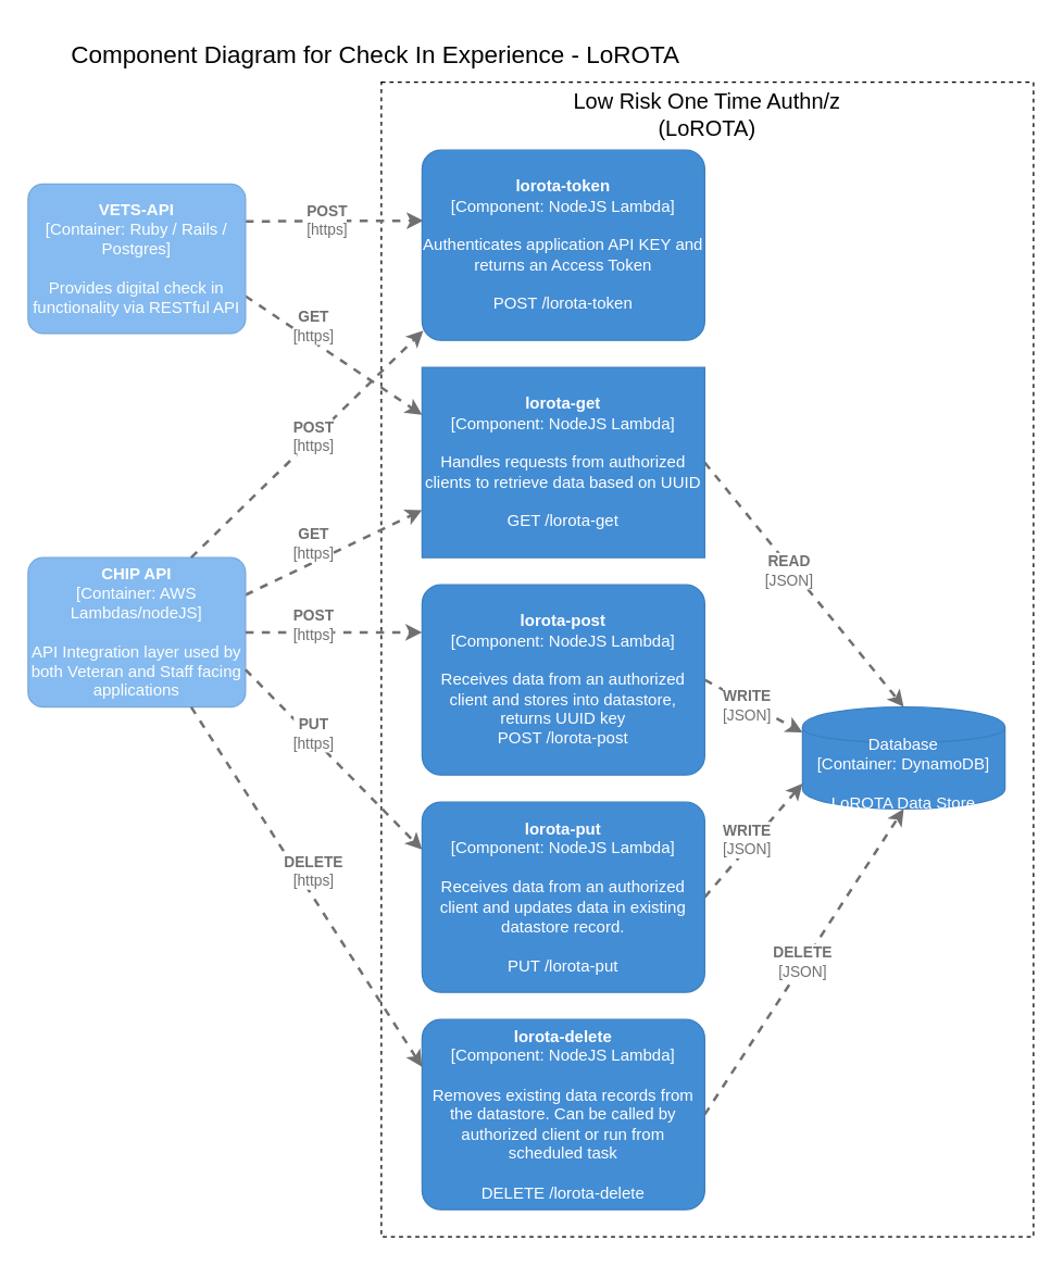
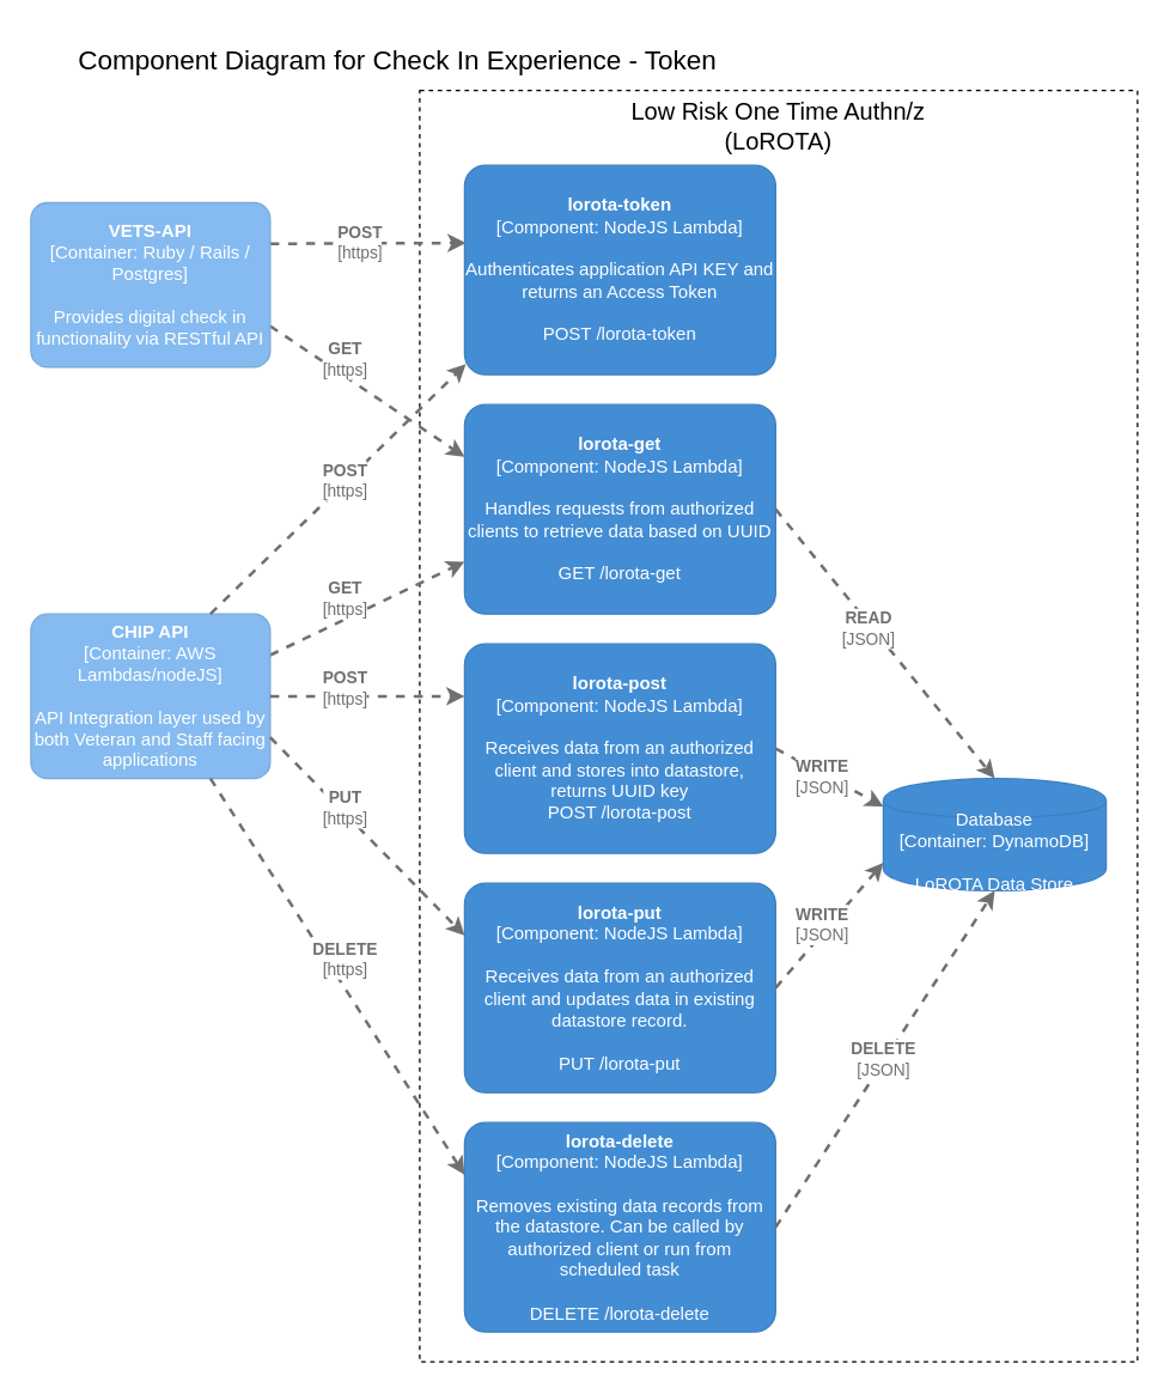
  <mxCell id="0" />
  <mxCell id="1" value="all" parent="0" />
  <mxCell id="2" value="" style="rounded=0;whiteSpace=wrap;html=1;dashed=1;" parent="1" vertex="1"><mxGeometry x="280" y="60" width="480" height="850" as="geometry" /></mxCell>
- <mxCell id="3" value="&lt;font style=&quot;font-size: 18px&quot;&gt;Component Diagram for Check In Experience - LoROTA&lt;/font&gt;" style="text;html=1;strokeColor=none;fillColor=none;align=left;verticalAlign=middle;whiteSpace=wrap;rounded=0;dashed=1;" parent="1" vertex="1"><mxGeometry x="50" y="20" width="540" height="40" as="geometry" /></mxCell>
+ <mxCell id="3" value="&lt;font style=&quot;font-size: 18px&quot;&gt;Component Diagram for Check In Experience - Token&lt;/font&gt;" style="text;html=1;strokeColor=none;fillColor=none;align=left;verticalAlign=middle;whiteSpace=wrap;rounded=0;dashed=1;" parent="1" vertex="1"><mxGeometry x="50" y="20" width="540" height="40" as="geometry" /></mxCell>
  <mxCell id="4" value="Low Risk One Time Authn/z (LoROTA)" style="text;html=1;strokeColor=none;fillColor=none;align=center;verticalAlign=middle;whiteSpace=wrap;rounded=0;dashed=1;fontSize=16;" parent="1" vertex="1"><mxGeometry x="394.81" y="74" width="250.38" height="20" as="geometry" /></mxCell>
- <mxCell id="5" value="&lt;b&gt;lorota-get&lt;/b&gt;&lt;div&gt;[Component: NodeJS Lambda]&lt;/div&gt;&lt;br&gt;&lt;div&gt;Handles requests from authorized clients to retrieve data based on UUID&#10;&#10;GET /lorota-get&lt;/div&gt;" style="whiteSpace=wrap;html=1;labelBackgroundColor=none;fillColor=#438DD5;fontColor=#ffffff;align=center;arcSize=10;strokeColor=#3C7FC0;metaEdit=1;metaData={&quot;c4Type&quot;:{&quot;editable&quot;:false}};points=[[0.25,0,0],[0.5,0,0],[0.75,0,0],[1,0.25,0],[1,0.5,0],[1,0.75,0],[0.75,1,0],[0.5,1,0],[0.25,1,0],[0,0.75,0],[0,0.5,0],[0,0.25,0]];rounded=0;" parent="1" vertex="1"><mxGeometry x="310" y="270" width="208" height="140" as="geometry" /></mxCell>
+ <mxCell id="5" value="&lt;b&gt;lorota-get&lt;/b&gt;&lt;div&gt;[Component: NodeJS Lambda]&lt;/div&gt;&lt;br&gt;&lt;div&gt;Handles requests from authorized clients to retrieve data based on UUID&#10;&#10;GET /lorota-get&lt;/div&gt;" style="rounded=1;whiteSpace=wrap;html=1;labelBackgroundColor=none;fillColor=#438DD5;fontColor=#ffffff;align=center;arcSize=10;strokeColor=#3C7FC0;metaEdit=1;metaData={&quot;c4Type&quot;:{&quot;editable&quot;:false}};points=[[0.25,0,0],[0.5,0,0],[0.75,0,0],[1,0.25,0],[1,0.5,0],[1,0.75,0],[0.75,1,0],[0.5,1,0],[0.25,1,0],[0,0.75,0],[0,0.5,0],[0,0.25,0]];" parent="1" vertex="1"><mxGeometry x="310" y="270" width="208" height="140" as="geometry" /></mxCell>
  <mxCell id="6" value="&lt;b&gt;lorota-post&lt;/b&gt;&lt;div&gt;[Component: NodeJS Lambda]&lt;/div&gt;&lt;br&gt;&lt;div&gt;Receives data from an authorized client and stores into datastore, returns UUID key&#10;POST /lorota-post&lt;/div&gt;" style="rounded=1;whiteSpace=wrap;html=1;labelBackgroundColor=none;fillColor=#438DD5;fontColor=#ffffff;align=center;arcSize=10;strokeColor=#3C7FC0;metaEdit=1;metaData={&quot;c4Type&quot;:{&quot;editable&quot;:false}};points=[[0.25,0,0],[0.5,0,0],[0.75,0,0],[1,0.25,0],[1,0.5,0],[1,0.75,0],[0.75,1,0],[0.5,1,0],[0.25,1,0],[0,0.75,0],[0,0.5,0],[0,0.25,0]];" parent="1" vertex="1"><mxGeometry x="310" y="430" width="208" height="140" as="geometry" /></mxCell>
  <mxCell id="7" value="&lt;b&gt;lorota-token&lt;/b&gt;&lt;div&gt;[Component: NodeJS Lambda]&lt;/div&gt;&lt;br&gt;&lt;div&gt;Authenticates application API KEY and returns an Access Token&#10;&#10;POST /lorota-token &lt;/div&gt;" style="rounded=1;whiteSpace=wrap;html=1;labelBackgroundColor=none;fillColor=#438DD5;fontColor=#ffffff;align=center;arcSize=10;strokeColor=#3C7FC0;metaEdit=1;metaData={&quot;c4Type&quot;:{&quot;editable&quot;:false}};points=[[0.25,0,0],[0.5,0,0],[0.75,0,0],[1,0.25,0],[1,0.5,0],[1,0.75,0],[0.75,1,0],[0.5,1,0],[0.25,1,0],[0,0.75,0],[0,0.5,0],[0,0.25,0]];" parent="1" vertex="1"><mxGeometry x="310" y="110" width="208" height="140" as="geometry" /></mxCell>
  <mxCell id="8" value="&lt;div style=&quot;text-align: left&quot;&gt;&lt;div style=&quot;text-align: center&quot;&gt;&lt;b&gt;GET&lt;/b&gt;&lt;/div&gt;&lt;div style=&quot;text-align: center&quot;&gt;[https]&lt;/div&gt;&lt;/div&gt;" style="edgeStyle=none;rounded=0;html=1;jettySize=auto;orthogonalLoop=1;strokeColor=#707070;strokeWidth=2;fontColor=#707070;jumpStyle=none;dashed=1;metaEdit=1;metaData={&quot;c4Type&quot;:{&quot;editable&quot;:false}};exitX=1;exitY=0.75;exitDx=0;exitDy=0;exitPerimeter=0;entryX=0;entryY=0.25;entryDx=0;entryDy=0;entryPerimeter=0;" parent="1" source="12" target="5" edge="1"><mxGeometry width="160" as="geometry"><mxPoint x="120" y="350" as="sourcePoint" /><mxPoint x="200" y="350" as="targetPoint" /><mxPoint x="-15" y="-21" as="offset" /></mxGeometry></mxCell>
  <mxCell id="9" value="&lt;div style=&quot;text-align: left&quot;&gt;&lt;div style=&quot;text-align: center&quot;&gt;&lt;b&gt;POST&lt;/b&gt;&lt;/div&gt;&lt;div style=&quot;text-align: center&quot;&gt;[https]&lt;/div&gt;&lt;/div&gt;" style="edgeStyle=none;rounded=0;html=1;jettySize=auto;orthogonalLoop=1;strokeColor=#707070;strokeWidth=2;fontColor=#707070;jumpStyle=none;dashed=1;metaEdit=1;metaData={&quot;c4Type&quot;:{&quot;editable&quot;:false}};exitX=1;exitY=0.25;exitDx=0;exitDy=0;exitPerimeter=0;entryX=0.004;entryY=0.371;entryDx=0;entryDy=0;entryPerimeter=0;" parent="1" source="12" target="7" edge="1"><mxGeometry width="160" as="geometry"><mxPoint x="120" y="320" as="sourcePoint" /><mxPoint x="170" y="320" as="targetPoint" /><mxPoint x="-5" as="offset" /></mxGeometry></mxCell>
  <mxCell id="10" value="&lt;div style=&quot;text-align: left&quot;&gt;&lt;div style=&quot;text-align: center&quot;&gt;&lt;b&gt;GET&lt;/b&gt;&lt;/div&gt;&lt;div style=&quot;text-align: center&quot;&gt;[https]&lt;/div&gt;&lt;/div&gt;" style="edgeStyle=none;rounded=0;html=1;entryX=0;entryY=0.75;jettySize=auto;orthogonalLoop=1;strokeColor=#707070;strokeWidth=2;fontColor=#707070;jumpStyle=none;dashed=1;metaEdit=1;metaData={&quot;c4Type&quot;:{&quot;editable&quot;:false}};entryDx=0;entryDy=0;entryPerimeter=0;exitX=1;exitY=0.25;exitDx=0;exitDy=0;exitPerimeter=0;" parent="1" source="11" target="5" edge="1"><mxGeometry x="-0.15" y="12" width="160" relative="1" as="geometry"><mxPoint x="160" y="560" as="sourcePoint" /><mxPoint x="120" y="380" as="targetPoint" /><mxPoint as="offset" /></mxGeometry></mxCell>
  <mxCell id="11" value="&lt;b&gt;CHIP API&lt;/b&gt;&lt;div&gt;[Container: AWS Lambdas/nodeJS]&lt;/div&gt;&lt;br&gt;&lt;div&gt;API Integration layer used by both Veteran and Staff facing applications&lt;/div&gt;" style="rounded=1;whiteSpace=wrap;html=1;labelBackgroundColor=none;fillColor=#85BBF0;fontColor=#ffffff;align=center;arcSize=10;strokeColor=#78A8D8;metaEdit=1;metaData={&quot;c4Type&quot;:{&quot;editable&quot;:false}};points=[[0.25,0,0],[0.5,0,0],[0.75,0,0],[1,0.25,0],[1,0.5,0],[1,0.75,0],[0.75,1,0],[0.5,1,0],[0.25,1,0],[0,0.75,0],[0,0.5,0],[0,0.25,0]];" vertex="1" parent="1"><mxGeometry x="20" y="410" width="160" height="110.0" as="geometry" /></mxCell>
  <mxCell id="12" value="&lt;b&gt;VETS-API&lt;/b&gt;&lt;div&gt;[Container: Ruby / Rails / Postgres]&lt;/div&gt;&lt;br&gt;&lt;div&gt;Provides digital check in functionality via RESTful API&lt;/div&gt;" style="rounded=1;whiteSpace=wrap;html=1;labelBackgroundColor=none;fillColor=#85BBF0;fontColor=#ffffff;align=center;arcSize=10;strokeColor=#78A8D8;metaEdit=1;metaData={&quot;c4Type&quot;:{&quot;editable&quot;:false}};points=[[0.25,0,0],[0.5,0,0],[0.75,0,0],[1,0.25,0],[1,0.5,0],[1,0.75,0],[0.75,1,0],[0.5,1,0],[0.25,1,0],[0,0.75,0],[0,0.5,0],[0,0.25,0]];" vertex="1" parent="1"><mxGeometry x="20" y="135" width="160" height="110.0" as="geometry" /></mxCell>
  <mxCell id="13" value="Database&lt;div&gt;[Container:&amp;nbsp;DynamoDB]&lt;/div&gt;&lt;br&gt;&lt;div&gt;LoROTA Data Store&lt;/div&gt;" style="shape=cylinder;whiteSpace=wrap;html=1;boundedLbl=1;rounded=0;labelBackgroundColor=none;fillColor=#438DD5;fontSize=12;fontColor=#ffffff;align=center;strokeColor=#3C7FC0;metaEdit=1;points=[[0.5,0,0],[1,0.25,0],[1,0.5,0],[1,0.75,0],[0.5,1,0],[0,0.75,0],[0,0.5,0],[0,0.25,0]];metaData={&quot;c4Type&quot;:{&quot;editable&quot;:false}};" vertex="1" parent="1"><mxGeometry x="590" y="520" width="149" height="75" as="geometry" /></mxCell>
  <mxCell id="14" value="&lt;b&gt;lorota-put&lt;/b&gt;&lt;div&gt;[Component: NodeJS Lambda]&lt;/div&gt;&lt;br&gt;&lt;div&gt;Receives data from an authorized client and updates data in existing datastore record.&#10;&#10;PUT /lorota-put&lt;/div&gt;" style="rounded=1;whiteSpace=wrap;html=1;labelBackgroundColor=none;fillColor=#438DD5;fontColor=#ffffff;align=center;arcSize=10;strokeColor=#3C7FC0;metaEdit=1;metaData={&quot;c4Type&quot;:{&quot;editable&quot;:false}};points=[[0.25,0,0],[0.5,0,0],[0.75,0,0],[1,0.25,0],[1,0.5,0],[1,0.75,0],[0.75,1,0],[0.5,1,0],[0.25,1,0],[0,0.75,0],[0,0.5,0],[0,0.25,0]];" vertex="1" parent="1"><mxGeometry x="310" y="590" width="208" height="140" as="geometry" /></mxCell>
  <mxCell id="15" value="&lt;b&gt;lorota-delete&lt;/b&gt;&lt;div&gt;[Component: NodeJS Lambda]&lt;/div&gt;&lt;br&gt;&lt;div&gt;Removes existing data records from the datastore. Can be called by authorized client or run from scheduled task&#10;&#10;DELETE /lorota-delete&lt;/div&gt;" style="rounded=1;whiteSpace=wrap;html=1;labelBackgroundColor=none;fillColor=#438DD5;fontColor=#ffffff;align=center;arcSize=10;strokeColor=#3C7FC0;metaEdit=1;metaData={&quot;c4Type&quot;:{&quot;editable&quot;:false}};points=[[0.25,0,0],[0.5,0,0],[0.75,0,0],[1,0.25,0],[1,0.5,0],[1,0.75,0],[0.75,1,0],[0.5,1,0],[0.25,1,0],[0,0.75,0],[0,0.5,0],[0,0.25,0]];" vertex="1" parent="1"><mxGeometry x="310" y="750" width="208" height="140" as="geometry" /></mxCell>
  <mxCell id="16" value="&lt;div style=&quot;text-align: left&quot;&gt;&lt;div style=&quot;text-align: center&quot;&gt;&lt;b&gt;POST&lt;/b&gt;&lt;/div&gt;&lt;div style=&quot;text-align: center&quot;&gt;[https]&lt;/div&gt;&lt;/div&gt;" style="edgeStyle=none;rounded=0;html=1;jettySize=auto;orthogonalLoop=1;strokeColor=#707070;strokeWidth=2;fontColor=#707070;jumpStyle=none;dashed=1;metaEdit=1;metaData={&quot;c4Type&quot;:{&quot;editable&quot;:false}};exitX=0.75;exitY=0;exitDx=0;exitDy=0;exitPerimeter=0;entryX=0.004;entryY=0.95;entryDx=0;entryDy=0;entryPerimeter=0;" edge="1" parent="1" source="11" target="7"><mxGeometry width="160" as="geometry"><mxPoint x="80" y="280.56" as="sourcePoint" /><mxPoint x="140.022" y="280" as="targetPoint" /><mxPoint x="5" y="-6" as="offset" /></mxGeometry></mxCell>
  <mxCell id="17" value="&lt;div style=&quot;text-align: left&quot;&gt;&lt;div style=&quot;text-align: center&quot;&gt;&lt;b&gt;PUT&lt;/b&gt;&lt;/div&gt;&lt;div style=&quot;text-align: center&quot;&gt;[https]&lt;/div&gt;&lt;/div&gt;" style="edgeStyle=none;rounded=0;html=1;jettySize=auto;orthogonalLoop=1;strokeColor=#707070;strokeWidth=2;fontColor=#707070;jumpStyle=none;dashed=1;metaEdit=1;metaData={&quot;c4Type&quot;:{&quot;editable&quot;:false}};exitX=1;exitY=0.75;exitDx=0;exitDy=0;exitPerimeter=0;entryX=0;entryY=0.25;entryDx=0;entryDy=0;entryPerimeter=0;" edge="1" parent="1" source="11" target="14"><mxGeometry width="160" as="geometry"><mxPoint x="49.99" y="737" as="sourcePoint" /><mxPoint x="150.012" y="570" as="targetPoint" /><mxPoint x="-15" y="-19" as="offset" /></mxGeometry></mxCell>
  <mxCell id="18" value="&lt;div style=&quot;text-align: left&quot;&gt;&lt;div style=&quot;text-align: center&quot;&gt;&lt;b&gt;DELETE&lt;/b&gt;&lt;/div&gt;&lt;div style=&quot;text-align: center&quot;&gt;[https]&lt;/div&gt;&lt;/div&gt;" style="edgeStyle=none;rounded=0;html=1;jettySize=auto;orthogonalLoop=1;strokeColor=#707070;strokeWidth=2;fontColor=#707070;jumpStyle=none;dashed=1;metaEdit=1;metaData={&quot;c4Type&quot;:{&quot;editable&quot;:false}};exitX=0.75;exitY=1;exitDx=0;exitDy=0;exitPerimeter=0;entryX=0;entryY=0.25;entryDx=0;entryDy=0;entryPerimeter=0;" edge="1" parent="1" source="11" target="15"><mxGeometry width="160" as="geometry"><mxPoint x="59.99" y="747" as="sourcePoint" /><mxPoint x="160.012" y="580" as="targetPoint" /><mxPoint x="5" y="-12" as="offset" /></mxGeometry></mxCell>
  <mxCell id="19" value="&lt;div style=&quot;text-align: left&quot;&gt;&lt;div style=&quot;text-align: center&quot;&gt;&lt;b&gt;POST&lt;/b&gt;&lt;/div&gt;&lt;div style=&quot;text-align: center&quot;&gt;[https]&lt;/div&gt;&lt;/div&gt;" style="edgeStyle=none;rounded=0;html=1;jettySize=auto;orthogonalLoop=1;strokeColor=#707070;strokeWidth=2;fontColor=#707070;jumpStyle=none;dashed=1;metaEdit=1;metaData={&quot;c4Type&quot;:{&quot;editable&quot;:false}};exitX=1;exitY=0.5;exitDx=0;exitDy=0;exitPerimeter=0;entryX=0;entryY=0.25;entryDx=0;entryDy=0;entryPerimeter=0;" edge="1" parent="1"><mxGeometry width="160" as="geometry"><mxPoint x="180" y="465" as="sourcePoint" /><mxPoint x="310" y="465" as="targetPoint" /><mxPoint x="-15" y="-5" as="offset" /></mxGeometry></mxCell>
  <mxCell id="20" value="&lt;div style=&quot;text-align: left&quot;&gt;&lt;div style=&quot;text-align: center&quot;&gt;&lt;b&gt;READ&lt;/b&gt;&lt;/div&gt;&lt;div style=&quot;text-align: center&quot;&gt;[JSON]&lt;/div&gt;&lt;/div&gt;" style="edgeStyle=none;rounded=0;html=1;jettySize=auto;orthogonalLoop=1;strokeColor=#707070;strokeWidth=2;fontColor=#707070;jumpStyle=none;dashed=1;metaEdit=1;metaData={&quot;c4Type&quot;:{&quot;editable&quot;:false}};entryX=0.5;entryY=0;entryDx=0;entryDy=0;entryPerimeter=0;exitX=1;exitY=0.5;exitDx=0;exitDy=0;exitPerimeter=0;" edge="1" parent="1" source="5" target="13"><mxGeometry width="160" as="geometry"><mxPoint x="550" y="340" as="sourcePoint" /><mxPoint x="648.832" y="339.5" as="targetPoint" /><mxPoint x="-11" y="-10" as="offset" /></mxGeometry></mxCell>
  <mxCell id="21" value="&lt;div style=&quot;text-align: left&quot;&gt;&lt;div style=&quot;text-align: center&quot;&gt;&lt;b&gt;WRITE&lt;/b&gt;&lt;/div&gt;&lt;div style=&quot;text-align: center&quot;&gt;[JSON]&lt;/div&gt;&lt;/div&gt;" style="edgeStyle=none;rounded=0;html=1;jettySize=auto;orthogonalLoop=1;strokeColor=#707070;strokeWidth=2;fontColor=#707070;jumpStyle=none;dashed=1;metaEdit=1;metaData={&quot;c4Type&quot;:{&quot;editable&quot;:false}};exitX=1;exitY=0.5;exitDx=0;exitDy=0;exitPerimeter=0;entryX=0;entryY=0.25;entryDx=0;entryDy=0;entryPerimeter=0;" edge="1" parent="1" source="6" target="13"><mxGeometry x="350" y="337.56" width="160" as="geometry"><mxPoint x="530" y="500" as="sourcePoint" /><mxPoint x="686.5" y="610" as="targetPoint" /><mxPoint x="-5" as="offset" /></mxGeometry></mxCell>
  <mxCell id="22" value="&lt;div style=&quot;text-align: left&quot;&gt;&lt;div style=&quot;text-align: center&quot;&gt;&lt;b&gt;WRITE&lt;/b&gt;&lt;/div&gt;&lt;div style=&quot;text-align: center&quot;&gt;[JSON]&lt;/div&gt;&lt;/div&gt;" style="edgeStyle=none;rounded=0;html=1;jettySize=auto;orthogonalLoop=1;strokeColor=#707070;strokeWidth=2;fontColor=#707070;jumpStyle=none;dashed=1;metaEdit=1;metaData={&quot;c4Type&quot;:{&quot;editable&quot;:false}};exitX=1;exitY=0.5;exitDx=0;exitDy=0;exitPerimeter=0;entryX=0;entryY=0.75;entryDx=0;entryDy=0;entryPerimeter=0;" edge="1" parent="1" source="14" target="13"><mxGeometry x="372" y="497.06" width="160" as="geometry"><mxPoint x="540" y="659.5" as="sourcePoint" /><mxPoint x="622" y="659.5" as="targetPoint" /><mxPoint x="-5" as="offset" /></mxGeometry></mxCell>
  <mxCell id="23" value="&lt;div style=&quot;text-align: left&quot;&gt;&lt;div style=&quot;text-align: center&quot;&gt;&lt;b&gt;DELETE&lt;/b&gt;&lt;/div&gt;&lt;div style=&quot;text-align: center&quot;&gt;[JSON]&lt;/div&gt;&lt;/div&gt;" style="edgeStyle=none;rounded=0;html=1;jettySize=auto;orthogonalLoop=1;strokeColor=#707070;strokeWidth=2;fontColor=#707070;jumpStyle=none;dashed=1;metaEdit=1;metaData={&quot;c4Type&quot;:{&quot;editable&quot;:false}};exitX=1;exitY=0.5;exitDx=0;exitDy=0;exitPerimeter=0;entryX=0.5;entryY=1;entryDx=0;entryDy=0;entryPerimeter=0;" edge="1" parent="1" source="15" target="13"><mxGeometry width="160" as="geometry"><mxPoint x="570" y="805" as="sourcePoint" /><mxPoint x="675" y="550" as="targetPoint" /><mxPoint x="-1" as="offset" /></mxGeometry></mxCell>
  <mxCell id="24" parent="0" />
